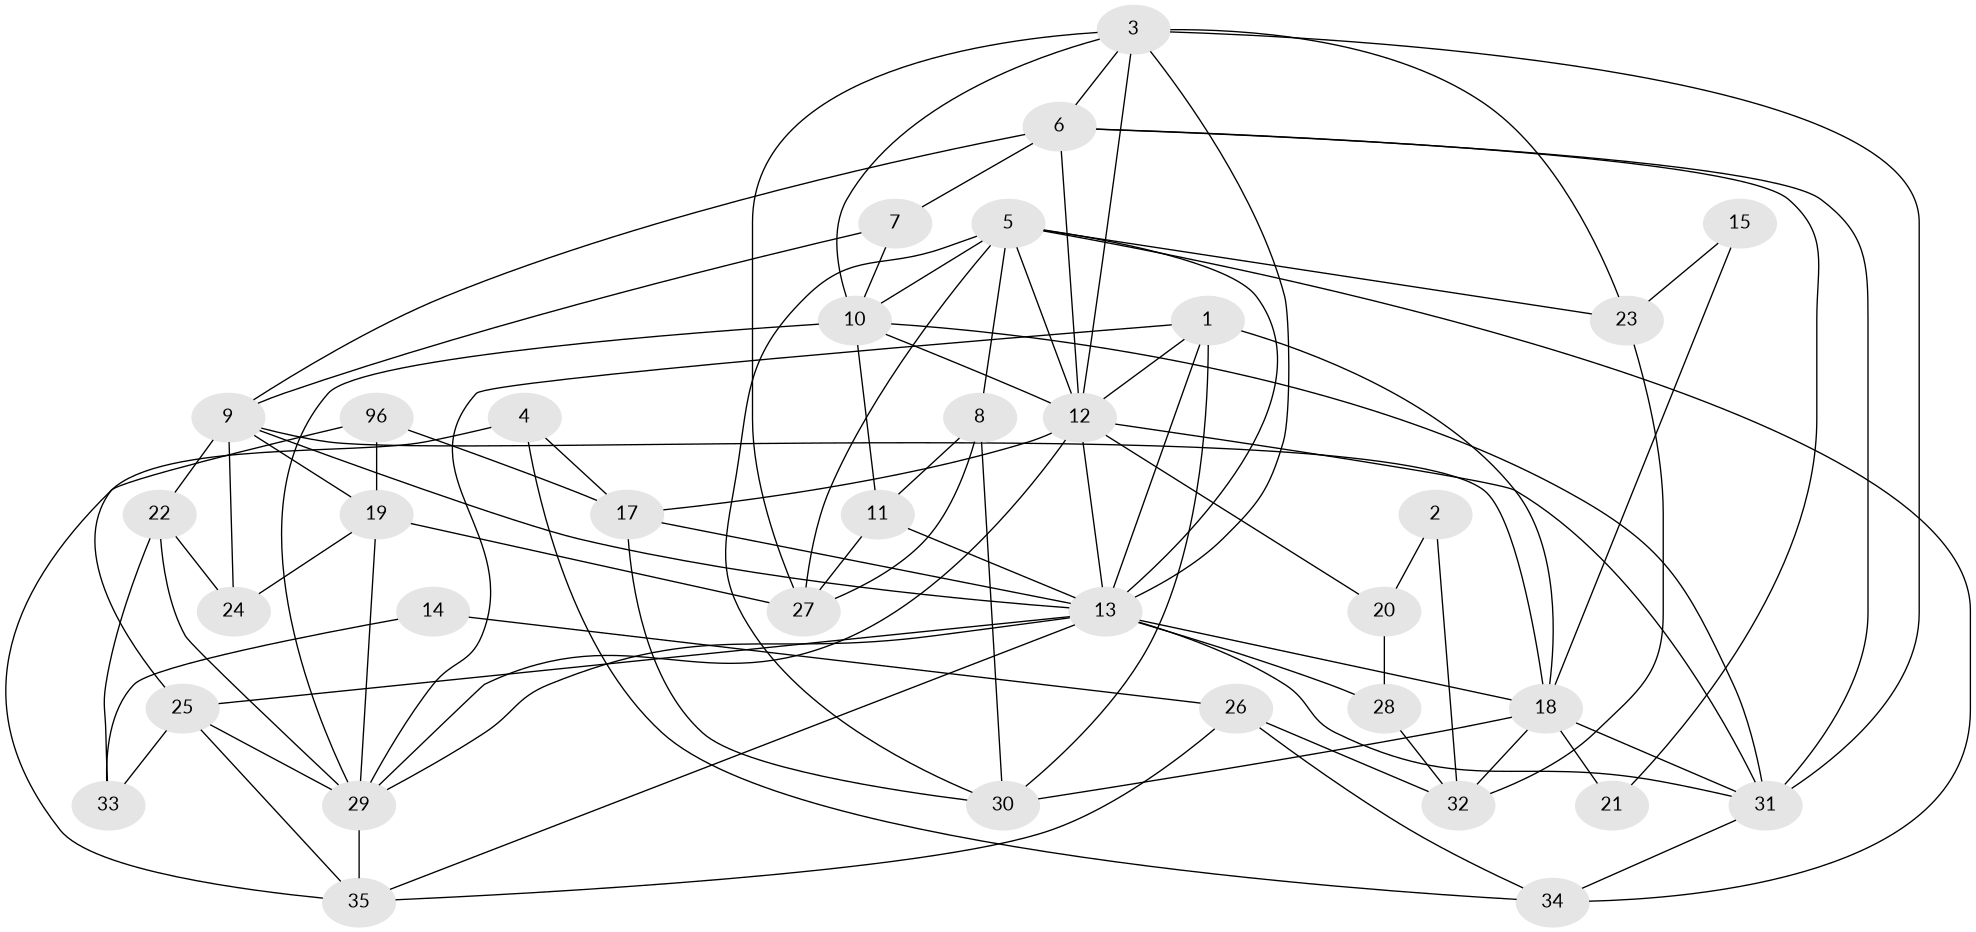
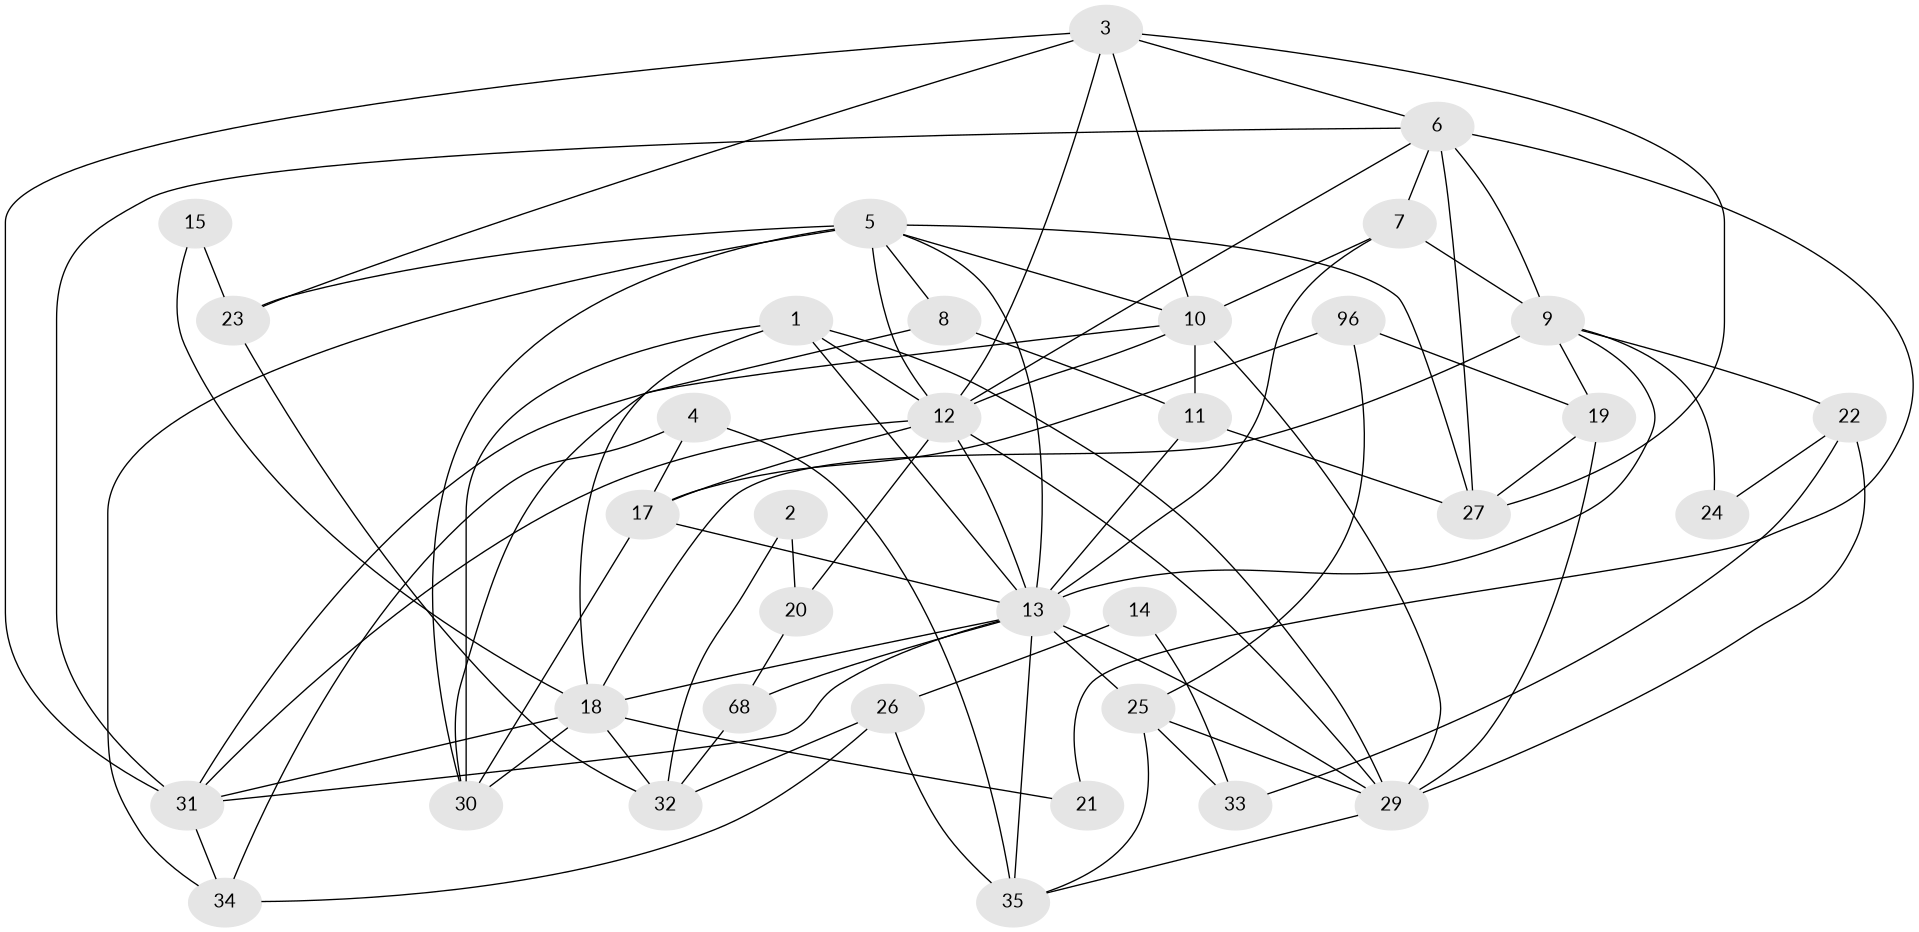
  graph {
    fontname=Lato
    node [color=gray90 fontname=Lato style=filled]
    edge [fontname=Lato weight=1.0]
    1
    12
    13
    18
    29
    30
    20
    31
    17
    35
    25
-   28
+   28 [label=68]
    32
    21
    2
    3
    6
    10
    23
    27
    7
    9
    11
    34
    4
    5
    8
    19
    22
    24
    33
    14
    26
    15
    n35 [label=96]
    1 -- 12
    1 -- 13
    1 -- 18
    1 -- 29
    1 -- 30
    12 -- 13 [weight=2.0]
    12 -- 29
    12 -- 20
    12 -- 31
    12 -- 17
    13 -- 18
    13 -- 29
    13 -- 31
    13 -- 35
    13 -- 25 [weight=2.0]
    13 -- 28
    18 -- 30
    18 -- 31
    18 -- 32
    18 -- 21
    29 -- 35
    20 -- 28
    31 -- 34
    17 -- 13
    17 -- 30
    25 -- 29
    25 -- 35
    25 -- 33
    28 -- 32
    2 -- 20
    2 -- 32
    3 -- 12
-   3 -- 13
+   7 -- 13
    3 -- 31
    3 -- 6
    3 -- 10
    3 -- 23
    3 -- 27
    6 -- 12
    6 -- 31
    6 -- 21
-   8 -- 27
+   6 -- 27
    6 -- 7
    6 -- 9 [weight=2.0]
    10 -- 12 [weight=2.0]
    10 -- 29
    10 -- 31
    10 -- 11
    23 -- 32
    7 -- 10
    7 -- 9 [weight=2.0]
    9 -- 13
    9 -- 18
    9 -- 19
    9 -- 22
    9 -- 24
    11 -- 13
    11 -- 27
    4 -- 17
    4 -- 35
    4 -- 34
    5 -- 12 [weight=3.0]
    5 -- 13 [weight=2.0]
    5 -- 30
    5 -- 10
    5 -- 23
    5 -- 27
    5 -- 34
    5 -- 8
    8 -- 30
    8 -- 11
    19 -- 29
    19 -- 27
-   19 -- 24
    22 -- 29
    22 -- 24
    22 -- 33
    14 -- 33
    14 -- 26
    26 -- 35
    26 -- 32
    26 -- 34
    15 -- 18
    15 -- 23
    n35 -- 17
    n35 -- 25
    n35 -- 19
  }
